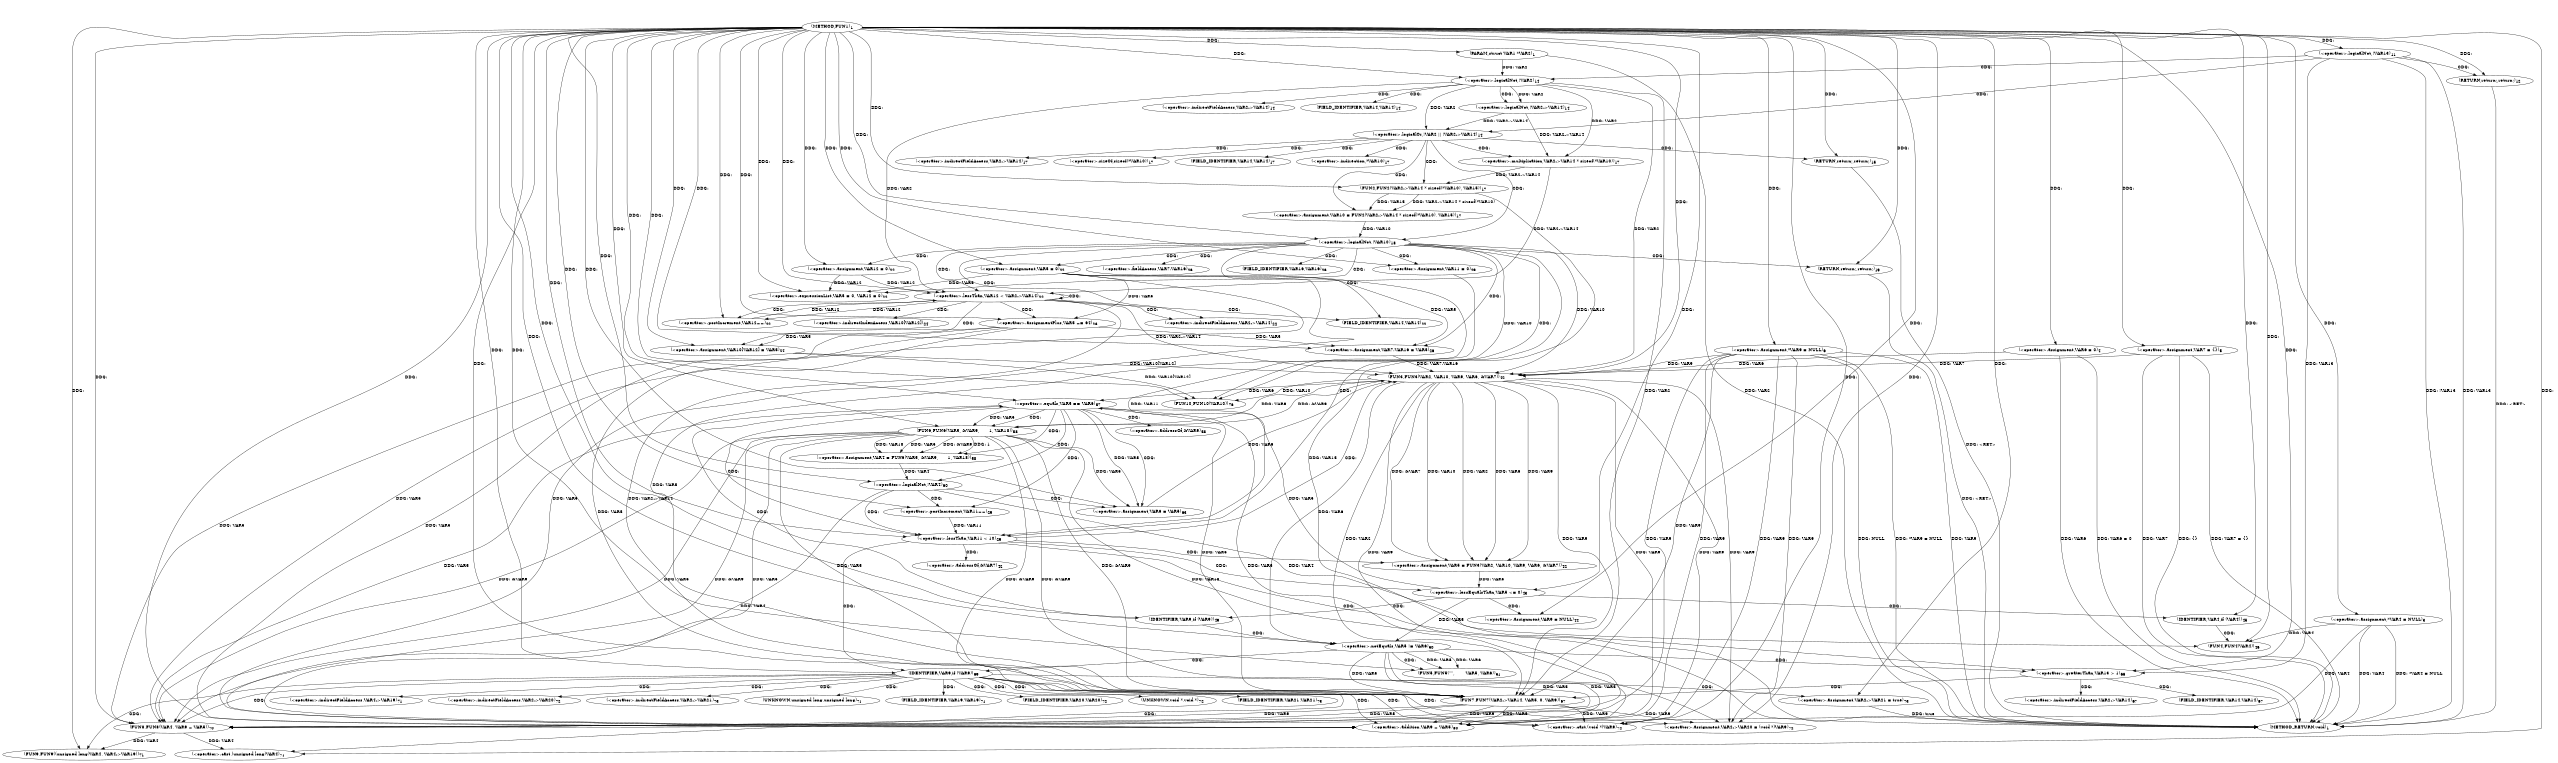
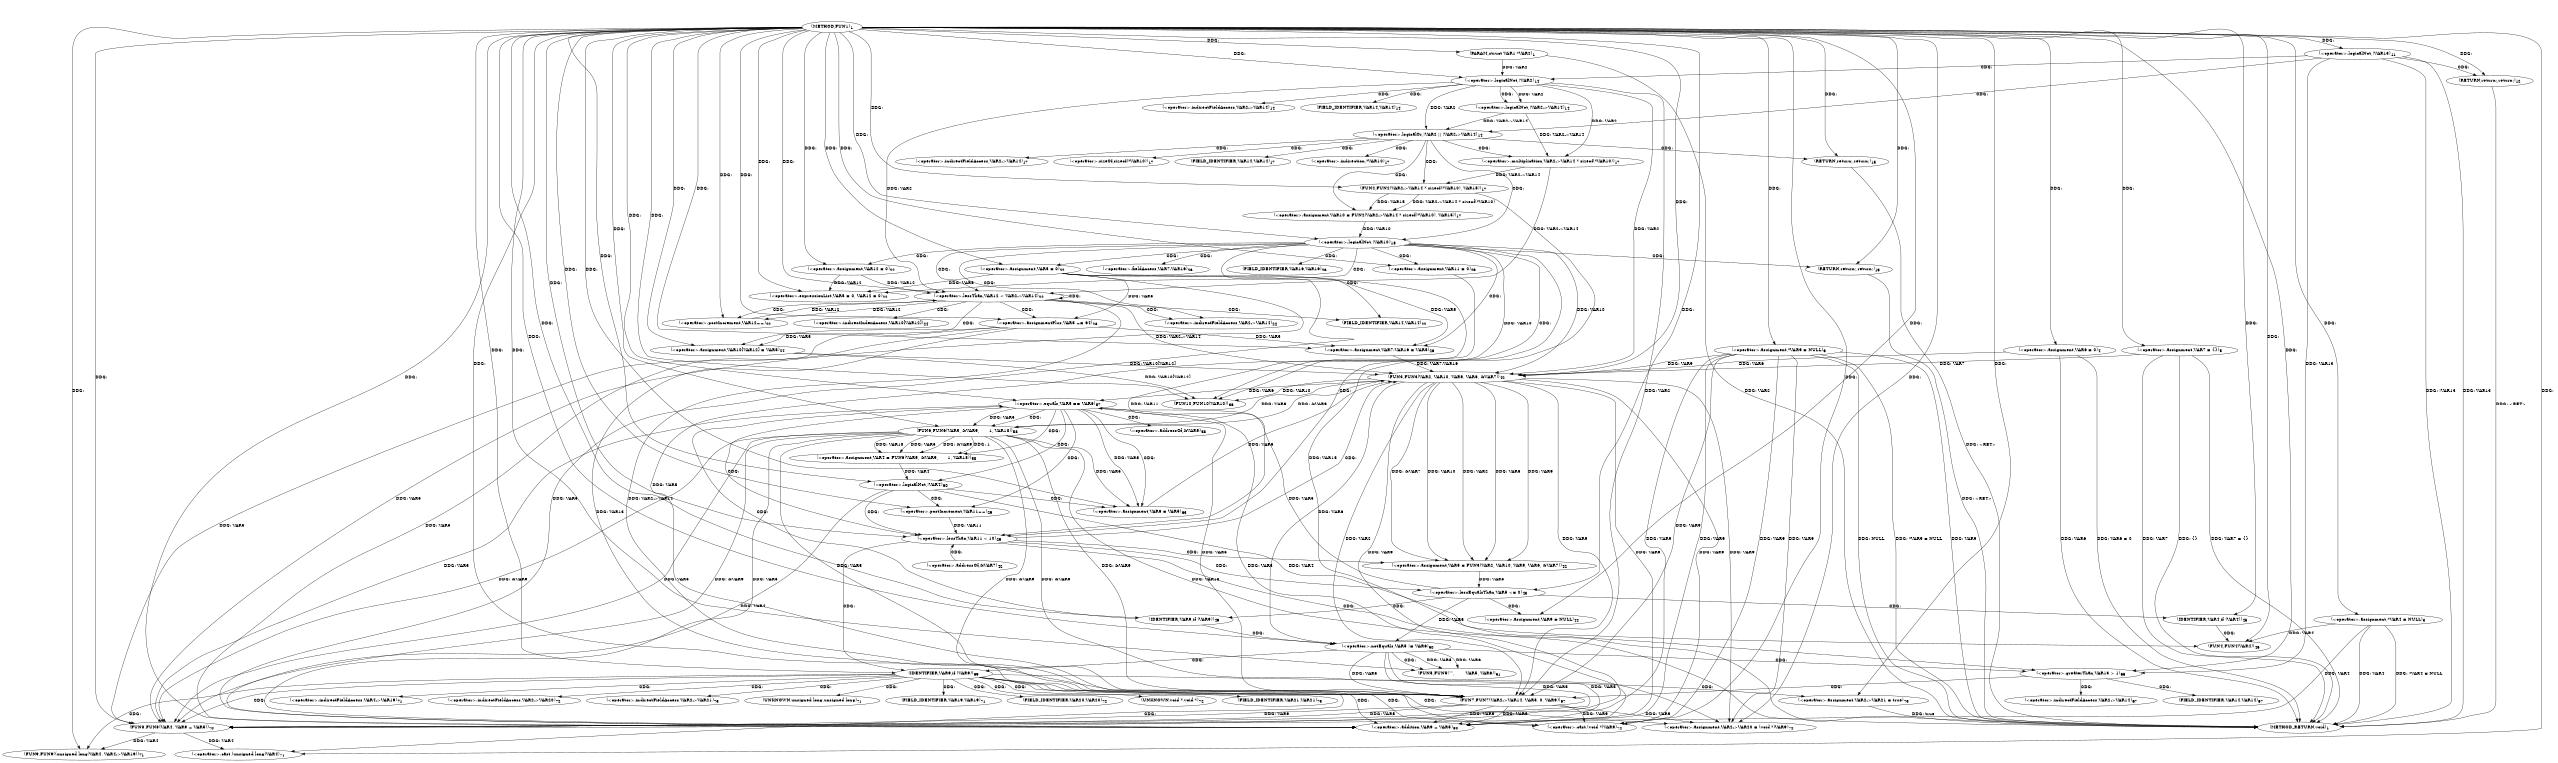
  digraph {
    n1 [label=<(METHOD,FUN1)<SUB>1</SUB>>]
    n2 [label=<(PARAM,struct VAR1 *VAR2)<SUB>1</SUB>>]
    n3 [label=<(&lt;operator&gt;.assignment,*VAR4 = NULL)<SUB>3</SUB>>]
    n4 [label=<(&lt;operator&gt;.assignment,VAR6 = 0)<SUB>4</SUB>>]
    n5 [label=<(&lt;operator&gt;.assignment,VAR7 = {})<SUB>5</SUB>>]
    n6 [label=<(&lt;operator&gt;.assignment,*VAR9 = NULL)<SUB>6</SUB>>]
    n7 [label=<(&lt;operator&gt;.assignment,VAR7.VAR16 = VAR5)<SUB>26</SUB>>]
-   n8 [label=<(FUN10,FUN10(VAR10))<SUB>76</SUB>>]
+   n8 [label=<(FUN10,FUN10(VAR10))<SUB>36</SUB>>]
    n9 [label=<(&lt;operator&gt;.logicalNot,!VAR13)<SUB>11</SUB>>]
    n10 [label=<(&lt;operator&gt;.logicalNot,!VAR10)<SUB>18</SUB>>]
    n11 [label=<(&lt;operator&gt;.lessThan,VAR12 &lt; VAR2-&gt;VAR14)<SUB>22</SUB>>]
    n12 [label=<(&lt;operator&gt;.postIncrement,VAR12++)<SUB>22</SUB>>]
    n13 [label=<(&lt;operator&gt;.lessThan,VAR11 &lt; 10)<SUB>29</SUB>>]
    n14 [label=<(&lt;operator&gt;.postIncrement,VAR11++)<SUB>29</SUB>>]
    n15 [label=<(&lt;operator&gt;.greaterThan,VAR13 &gt; 1)<SUB>66</SUB>>]
    n16 [label=<(IDENTIFIER,VAR9,if (VAR9))<SUB>69</SUB>>]
    n17 [label=<(RETURN,return;,return;)<SUB>12</SUB>>]
    n18 [label=<(RETURN,return;,return;)<SUB>15</SUB>>]
    n19 [label=<(FUN2,FUN2(VAR2-&gt;VAR14 * sizeof(*VAR10), VAR15))<SUB>17</SUB>>]
    n20 [label=<(RETURN,return;,return;)<SUB>19</SUB>>]
    n21 [label=<(&lt;operator&gt;.expressionList,VAR5 = 0, VAR12 = 0)<SUB>22</SUB>>]
    n22 [label=<(&lt;operator&gt;.assignmentPlus,VAR5 += 64)<SUB>23</SUB>>]
    n23 [label=<(&lt;operator&gt;.assignment,VAR10[VAR12] = VAR5)<SUB>24</SUB>>]
    n24 [label=<(&lt;operator&gt;.assignment,VAR11 = 0)<SUB>29</SUB>>]
    n25 [label=<(&lt;operator&gt;.assignment,VAR6 = VAR5)<SUB>63</SUB>>]
    n26 [label=<(FUN7,FUN7(VAR2-&gt;VAR14, VAR5, 0, VAR9))<SUB>67</SUB>>]
    n27 [label=<(FUN8,FUN8(VAR4, VAR9 + VAR5))<SUB>70</SUB>>]
    n28 [label=<(FUN9,FUN9((unsigned long)VAR4, VAR4-&gt;VAR19))<SUB>71</SUB>>]
    n29 [label=<(&lt;operator&gt;.assignment,VAR2-&gt;VAR20 = (void *)VAR9)<SUB>72</SUB>>]
    n30 [label=<(&lt;operator&gt;.assignment,VAR2-&gt;VAR21 = true)<SUB>73</SUB>>]
    n31 [label=<(&lt;operator&gt;.logicalNot,!VAR2)<SUB>14</SUB>>]
    n32 [label=<(&lt;operator&gt;.lessEqualsThan,VAR5 &lt;= 0)<SUB>43</SUB>>]
    n33 [label=<(IDENTIFIER,VAR9,if (VAR9))<SUB>49</SUB>>]
    n34 [label=<(&lt;operator&gt;.equals,VAR5 == VAR6)<SUB>57</SUB>>]
    n35 [label=<(&lt;operator&gt;.assignment,VAR5 = 0)<SUB>22</SUB>>]
    n36 [label=<(&lt;operator&gt;.assignment,VAR12 = 0)<SUB>22</SUB>>]
    n37 [label=<(FUN3,FUN3(VAR2, VAR10, VAR9, VAR6, &amp;VAR7))<SUB>42</SUB>>]
    n38 [label=<(&lt;operator&gt;.assignment,VAR9 = NULL)<SUB>44</SUB>>]
    n39 [label=<(&lt;operator&gt;.addition,VAR9 + VAR5)<SUB>80</SUB>>]
    n40 [label=<(&lt;operator&gt;.cast,(unsigned long)VAR4)<SUB>71</SUB>>]
    n41 [label=<(&lt;operator&gt;.cast,(void *)VAR9)<SUB>72</SUB>>]
    n42 [label=<(IDENTIFIER,VAR4,if (VAR4))<SUB>45</SUB>>]
    n43 [label=<(&lt;operator&gt;.notEquals,VAR5 != VAR6)<SUB>50</SUB>>]
    n44 [label=<(&lt;operator&gt;.logicalNot,!VAR4)<SUB>60</SUB>>]
    n45 [label=<(FUN4,FUN4(VAR4))<SUB>46</SUB>>]
    n46 [label=<(FUN5,FUN5(&quot;&quot;, 				       VAR5, VAR6))<SUB>51</SUB>>]
    n47 [label=<(FUN6,FUN6(VAR5, &amp;VAR9, 						      1, VAR18))<SUB>58</SUB>>]
    n48 [label=<(METHOD_RETURN,void)<SUB>1</SUB>>]
    n49 [label=<(&lt;operator&gt;.logicalOr,!VAR2 || !VAR2-&gt;VAR14)<SUB>14</SUB>>]
    n50 [label=<(&lt;operator&gt;.fieldAccess,VAR7.VAR16)<SUB>26</SUB>>]
    n51 [label=<(&lt;operator&gt;.indirectFieldAccess,VAR2-&gt;VAR14)<SUB>22</SUB>>]
    n52 [label=<(FIELD_IDENTIFIER,VAR16,VAR16)<SUB>26</SUB>>]
    n53 [label=<(FIELD_IDENTIFIER,VAR14,VAR14)<SUB>22</SUB>>]
    n54 [label=<(&lt;operator&gt;.indirectIndexAccess,VAR10[VAR12])<SUB>24</SUB>>]
    n55 [label=<(&lt;operator&gt;.assignment,VAR5 = FUN3(VAR2, VAR10, VAR9, VAR6, &amp;VAR7))<SUB>42</SUB>>]
    n56 [label=<(&lt;operator&gt;.addressOf,&amp;VAR7)<SUB>42</SUB>>]
    n57 [label=<(&lt;operator&gt;.indirectFieldAccess,VAR2-&gt;VAR14)<SUB>67</SUB>>]
    n58 [label=<(FIELD_IDENTIFIER,VAR14,VAR14)<SUB>67</SUB>>]
    n59 [label=<(&lt;operator&gt;.indirectFieldAccess,VAR4-&gt;VAR19)<SUB>71</SUB>>]
    n60 [label=<(&lt;operator&gt;.indirectFieldAccess,VAR2-&gt;VAR20)<SUB>72</SUB>>]
    n61 [label=<(&lt;operator&gt;.indirectFieldAccess,VAR2-&gt;VAR21)<SUB>73</SUB>>]
    n62 [label=<(UNKNOWN,unsigned long,unsigned long)<SUB>71</SUB>>]
    n63 [label=<(FIELD_IDENTIFIER,VAR19,VAR19)<SUB>71</SUB>>]
    n64 [label=<(FIELD_IDENTIFIER,VAR20,VAR20)<SUB>72</SUB>>]
    n65 [label=<(UNKNOWN,void *,void *)<SUB>72</SUB>>]
    n66 [label=<(FIELD_IDENTIFIER,VAR21,VAR21)<SUB>73</SUB>>]
    n67 [label=<(&lt;operator&gt;.assignment,VAR10 = FUN2(VAR2-&gt;VAR14 * sizeof(*VAR10), VAR15))<SUB>17</SUB>>]
    n68 [label=<(&lt;operator&gt;.multiplication,VAR2-&gt;VAR14 * sizeof(*VAR10))<SUB>17</SUB>>]
    n69 [label=<(&lt;operator&gt;.logicalNot,!VAR2-&gt;VAR14)<SUB>14</SUB>>]
    n70 [label=<(&lt;operator&gt;.indirectFieldAccess,VAR2-&gt;VAR14)<SUB>14</SUB>>]
    n71 [label=<(FIELD_IDENTIFIER,VAR14,VAR14)<SUB>14</SUB>>]
    n72 [label=<(&lt;operator&gt;.assignment,VAR4 = FUN6(VAR5, &amp;VAR9, 						      1, VAR18))<SUB>58</SUB>>]
    n73 [label=<(&lt;operator&gt;.addressOf,&amp;VAR9)<SUB>58</SUB>>]
    n74 [label=<(&lt;operator&gt;.indirectFieldAccess,VAR2-&gt;VAR14)<SUB>17</SUB>>]
    n75 [label=<(&lt;operator&gt;.sizeOf,sizeof(*VAR10))<SUB>17</SUB>>]
    n76 [label=<(FIELD_IDENTIFIER,VAR14,VAR14)<SUB>17</SUB>>]
    n77 [label=<(&lt;operator&gt;.indirection,*VAR10)<SUB>17</SUB>>]
    n1 -> n2 [label="DDG: "]
    n1 -> n3 [label="DDG: "]
    n1 -> n4 [label="DDG: "]
    n1 -> n5 [label="DDG: "]
    n1 -> n6 [label="DDG: "]
    n1 -> n7 [label="DDG: "]
    n1 -> n8 [label="DDG: "]
    n1 -> n9 [label="DDG: "]
    n1 -> n10 [label="DDG: "]
    n1 -> n11 [label="DDG: "]
    n1 -> n12 [label="DDG: "]
    n1 -> n13 [label="DDG: "]
    n1 -> n14 [label="DDG: "]
    n1 -> n15 [label="DDG: "]
    n1 -> n16 [label="DDG: "]
    n1 -> n17 [label="DDG: "]
    n1 -> n18 [label="DDG: "]
    n1 -> n19 [label="DDG: "]
    n1 -> n20 [label="DDG: "]
    n1 -> n21 [label="DDG: "]
    n1 -> n22 [label="DDG: "]
    n1 -> n23 [label="DDG: "]
    n1 -> n24 [label="DDG: "]
    n1 -> n25 [label="DDG: "]
    n1 -> n26 [label="DDG: "]
    n1 -> n27 [label="DDG: "]
    n1 -> n28 [label="DDG: "]
    n1 -> n29 [label="DDG: "]
    n1 -> n30 [label="DDG: "]
    n1 -> n31 [label="DDG: "]
    n1 -> n32 [label="DDG: "]
    n1 -> n33 [label="DDG: "]
    n1 -> n34 [label="DDG: "]
    n1 -> n35 [label="DDG: "]
    n1 -> n36 [label="DDG: "]
    n1 -> n37 [label="DDG: "]
    n1 -> n38 [label="DDG: "]
    n1 -> n39 [label="DDG: "]
    n1 -> n40 [label="DDG: "]
    n1 -> n41 [label="DDG: "]
    n1 -> n42 [label="DDG: "]
    n1 -> n43 [label="DDG: "]
    n1 -> n44 [label="DDG: "]
    n1 -> n45 [label="DDG: "]
    n1 -> n46 [label="DDG: "]
    n1 -> n47 [label="DDG: "]
    n2 -> n31 [label="DDG: VAR2"]
    n2 -> n48 [label="DDG: VAR2"]
    n3 -> n27 [label="DDG: VAR4"]
    n3 -> n45 [label="DDG: VAR4"]
    n3 -> n48 [label="DDG: VAR4"]
    n3 -> n48 [label="DDG: *VAR4 = NULL"]
    n4 -> n37 [label="DDG: VAR6"]
    n4 -> n48 [label="DDG: VAR6"]
    n4 -> n48 [label="DDG: VAR6 = 0"]
    n5 -> n37 [label="DDG: VAR7"]
    n5 -> n48 [label="DDG: VAR7"]
    n5 -> n48 [label="DDG: {}"]
    n5 -> n48 [label="DDG: VAR7 = {}"]
    n6 -> n26 [label="DDG: VAR9"]
    n6 -> n27 [label="DDG: VAR9"]
    n6 -> n29 [label="DDG: VAR9"]
    n6 -> n37 [label="DDG: VAR9"]
    n6 -> n39 [label="DDG: VAR9"]
    n6 -> n41 [label="DDG: VAR9"]
    n6 -> n48 [label="DDG: VAR9"]
    n6 -> n48 [label="DDG: NULL"]
    n6 -> n48 [label="DDG: *VAR9 = NULL"]
    n7 -> n37 [label="DDG: VAR7.VAR16"]
    n9 -> n15 [label="DDG: VAR13"]
    n9 -> n17 [label="CDG: "]
    n9 -> n31 [label="CDG: "]
    n9 -> n48 [label="DDG: VAR13"]
    n9 -> n48 [label="DDG: !VAR13"]
    n9 -> n49 [label="CDG: "]
    n10 -> n7 [label="CDG: "]
    n10 -> n8 [label="DDG: VAR10"]
    n10 -> n8 [label="CDG: "]
    n10 -> n11 [label="CDG: "]
    n10 -> n13 [label="CDG: "]
    n10 -> n20 [label="CDG: "]
    n10 -> n21 [label="CDG: "]
    n10 -> n24 [label="CDG: "]
    n10 -> n35 [label="CDG: "]
    n10 -> n36 [label="CDG: "]
    n10 -> n37 [label="DDG: VAR10"]
    n10 -> n50 [label="CDG: "]
    n10 -> n51 [label="CDG: "]
    n10 -> n52 [label="CDG: "]
    n10 -> n53 [label="CDG: "]
    n11 -> n11 [label="CDG: "]
    n11 -> n12 [label="DDG: VAR12"]
    n11 -> n12 [label="CDG: "]
    n11 -> n22 [label="CDG: "]
    n11 -> n23 [label="CDG: "]
    n11 -> n26 [label="DDG: VAR2-&gt;VAR14"]
    n11 -> n37 [label="DDG: VAR2-&gt;VAR14"]
    n11 -> n51 [label="CDG: "]
    n11 -> n53 [label="CDG: "]
    n11 -> n54 [label="CDG: "]
    n12 -> n11 [label="DDG: VAR12"]
    n13 -> n15 [label="CDG: "]
    n13 -> n16 [label="CDG: "]
    n13 -> n32 [label="CDG: "]
    n13 -> n37 [label="CDG: "]
    n13 -> n55 [label="CDG: "]
-   n13 -> n56 [label="CDG: "]
+   n56 -> n13 [label="CDG: "]
    n14 -> n13 [label="DDG: VAR11"]
    n15 -> n26 [label="CDG: "]
    n15 -> n57 [label="CDG: "]
    n15 -> n58 [label="CDG: "]
    n16 -> n27 [label="CDG: "]
    n16 -> n28 [label="CDG: "]
    n16 -> n29 [label="CDG: "]
    n16 -> n30 [label="CDG: "]
    n16 -> n39 [label="CDG: "]
    n16 -> n40 [label="CDG: "]
    n16 -> n41 [label="CDG: "]
    n16 -> n59 [label="CDG: "]
    n16 -> n60 [label="CDG: "]
    n16 -> n61 [label="CDG: "]
    n16 -> n62 [label="CDG: "]
    n16 -> n63 [label="CDG: "]
    n16 -> n64 [label="CDG: "]
    n16 -> n65 [label="CDG: "]
    n16 -> n66 [label="CDG: "]
    n17 -> n48 [label="DDG: &lt;RET&gt;"]
    n18 -> n48 [label="DDG: &lt;RET&gt;"]
    n19 -> n48 [label="DDG: VAR15"]
    n19 -> n67 [label="DDG: VAR2-&gt;VAR14 * sizeof(*VAR10)"]
    n19 -> n67 [label="DDG: VAR15"]
    n20 -> n48 [label="DDG: &lt;RET&gt;"]
    n22 -> n7 [label="DDG: VAR5"]
    n22 -> n23 [label="DDG: VAR5"]
-   n22 -> n26 [label="DDG: VAR5"]
+   n22 -> n26 [label="DDG: VAR13"]
    n22 -> n27 [label="DDG: VAR5"]
    n22 -> n39 [label="DDG: VAR5"]
    n23 -> n8 [label="DDG: VAR10[VAR12]"]
    n23 -> n37 [label="DDG: VAR10[VAR12]"]
    n24 -> n13 [label="DDG: VAR11"]
    n25 -> n37 [label="DDG: VAR6"]
    n26 -> n27 [label="DDG: VAR9"]
    n26 -> n27 [label="DDG: VAR5"]
    n26 -> n29 [label="DDG: VAR9"]
    n26 -> n39 [label="DDG: VAR9"]
    n26 -> n39 [label="DDG: VAR5"]
    n26 -> n41 [label="DDG: VAR9"]
    n27 -> n28 [label="DDG: VAR4"]
    n27 -> n40 [label="DDG: VAR4"]
    n30 -> n48 [label="DDG: true"]
    n31 -> n11 [label="DDG: VAR2"]
    n31 -> n26 [label="DDG: VAR2"]
    n31 -> n37 [label="DDG: VAR2"]
    n31 -> n49 [label="DDG: VAR2"]
    n31 -> n68 [label="DDG: VAR2"]
    n31 -> n69 [label="DDG: VAR2"]
    n31 -> n69 [label="CDG: "]
    n31 -> n70 [label="CDG: "]
    n31 -> n71 [label="CDG: "]
    n32 -> n33 [label="CDG: "]
    n32 -> n34 [label="DDG: VAR5"]
    n32 -> n38 [label="CDG: "]
    n32 -> n42 [label="CDG: "]
    n32 -> n43 [label="DDG: VAR5"]
    n33 -> n34 [label="CDG: "]
    n33 -> n43 [label="CDG: "]
    n34 -> n13 [label="CDG: "]
    n34 -> n14 [label="CDG: "]
    n34 -> n25 [label="DDG: VAR5"]
    n34 -> n25 [label="CDG: "]
    n34 -> n26 [label="DDG: VAR5"]
    n34 -> n27 [label="DDG: VAR5"]
    n34 -> n39 [label="DDG: VAR5"]
    n34 -> n44 [label="CDG: "]
    n34 -> n47 [label="DDG: VAR5"]
    n34 -> n47 [label="CDG: "]
    n34 -> n72 [label="CDG: "]
    n34 -> n73 [label="CDG: "]
    n35 -> n7 [label="DDG: VAR5"]
    n35 -> n21 [label="DDG: VAR5"]
    n35 -> n22 [label="DDG: VAR5"]
    n35 -> n26 [label="DDG: VAR5"]
    n35 -> n27 [label="DDG: VAR5"]
    n35 -> n39 [label="DDG: VAR5"]
    n36 -> n11 [label="DDG: VAR12"]
    n36 -> n21 [label="DDG: VAR12"]
    n37 -> n8 [label="DDG: VAR10"]
    n37 -> n26 [label="DDG: VAR2"]
    n37 -> n26 [label="DDG: VAR9"]
    n37 -> n27 [label="DDG: VAR9"]
    n37 -> n29 [label="DDG: VAR9"]
    n37 -> n34 [label="DDG: VAR6"]
    n37 -> n39 [label="DDG: VAR9"]
    n37 -> n41 [label="DDG: VAR9"]
    n37 -> n43 [label="DDG: VAR6"]
    n37 -> n47 [label="DDG: VAR9"]
    n37 -> n55 [label="DDG: VAR10"]
    n37 -> n55 [label="DDG: VAR2"]
    n37 -> n55 [label="DDG: VAR6"]
    n37 -> n55 [label="DDG: VAR9"]
    n37 -> n55 [label="DDG: &amp;VAR7"]
    n42 -> n45 [label="CDG: "]
    n43 -> n15 [label="CDG: "]
    n43 -> n16 [label="CDG: "]
    n43 -> n26 [label="DDG: VAR5"]
    n43 -> n27 [label="DDG: VAR5"]
    n43 -> n39 [label="DDG: VAR5"]
    n43 -> n46 [label="DDG: VAR5"]
    n43 -> n46 [label="DDG: VAR6"]
    n43 -> n46 [label="CDG: "]
    n44 -> n13 [label="CDG: "]
    n44 -> n14 [label="CDG: "]
    n44 -> n25 [label="CDG: "]
    n44 -> n27 [label="DDG: VAR4"]
    n44 -> n45 [label="DDG: VAR4"]
    n47 -> n25 [label="DDG: VAR5"]
    n47 -> n26 [label="DDG: VAR5"]
    n47 -> n26 [label="DDG: &amp;VAR9"]
    n47 -> n27 [label="DDG: &amp;VAR9"]
    n47 -> n27 [label="DDG: VAR5"]
    n47 -> n29 [label="DDG: &amp;VAR9"]
    n47 -> n37 [label="DDG: &amp;VAR9"]
    n47 -> n39 [label="DDG: &amp;VAR9"]
    n47 -> n39 [label="DDG: VAR5"]
    n47 -> n41 [label="DDG: &amp;VAR9"]
    n47 -> n48 [label="DDG: VAR18"]
    n47 -> n72 [label="DDG: VAR5"]
    n47 -> n72 [label="DDG: &amp;VAR9"]
    n47 -> n72 [label="DDG: 1"]
    n47 -> n72 [label="DDG: VAR18"]
    n49 -> n10 [label="CDG: "]
    n49 -> n18 [label="CDG: "]
    n49 -> n19 [label="CDG: "]
    n49 -> n67 [label="CDG: "]
    n49 -> n68 [label="CDG: "]
    n49 -> n74 [label="CDG: "]
    n49 -> n75 [label="CDG: "]
    n49 -> n76 [label="CDG: "]
    n49 -> n77 [label="CDG: "]
    n55 -> n32 [label="DDG: VAR5"]
    n67 -> n10 [label="DDG: VAR10"]
    n68 -> n11 [label="DDG: VAR2-&gt;VAR14"]
    n68 -> n19 [label="DDG: VAR2-&gt;VAR14"]
    n69 -> n49 [label="DDG: VAR2-&gt;VAR14"]
    n69 -> n68 [label="DDG: VAR2-&gt;VAR14"]
    n72 -> n44 [label="DDG: VAR4"]
  }
